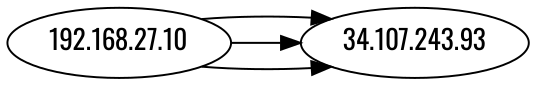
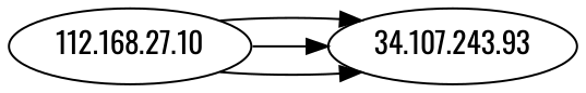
  digraph {
    rankdir=LR
    fontname=Oswald
    node [fontname=Oswald]
    edge [conn_state_other=0.00 conn_state_partial=0.00 conn_state_rejected_reset=0.00 conn_state_successful=0.00 conn_state_suspicious=1.00 dst_port_type=0.00 local_orig=1.00 local_resp=0.00 orig_bytes=0.00 orig_ip_bytes=0.00 orig_pkts=0.00 protocol_ICMP=0.00 protocol_TCP=1.00 protocol_UDP=0.00 protocol_UNKNOWN=0.00 service_DNS=0.00 service_FTP=0.00 service_HTTP=0.00 service_SSH=0.00 service_UNKNOWN=1.00 src_port_type=0.50 timestamp_cos=-0.71 timestamp_sin=0.70 fontname=Oswald]
-   "192.168.27.10" [activity_score=1.00 degree=109 in_degree=0 out_degree=109 total_connections=109]
+   "192.168.27.10" [activity_score=1.00 degree=109 in_degree=0 out_degree=109 total_connections=109 label="112.168.27.10"]
    "34.107.243.93" [activity_score=0.61 degree=9 in_degree=9 out_degree=0 total_connections=9]
    "192.168.27.10" -> "34.107.243.93" [conn_state_other=1.00 conn_state_suspicious=0.00 history_length=0.40 orig_bytes=0.24 orig_ip_bytes=0.31 orig_pkts=0.05 resp_bytes=0.23 resp_ip_bytes=0.34 resp_pkts=0.08 timestamp_cos=-0.70 timestamp_sin=0.72]
    "192.168.27.10" -> "34.107.243.93" [history_length=0.50 resp_bytes=0.30 resp_ip_bytes=0.50 resp_pkts=0.19]
    "192.168.27.10" -> "34.107.243.93" [history_length=0.20 resp_bytes=0.00 resp_ip_bytes=0.33 resp_pkts=0.05]
  }
